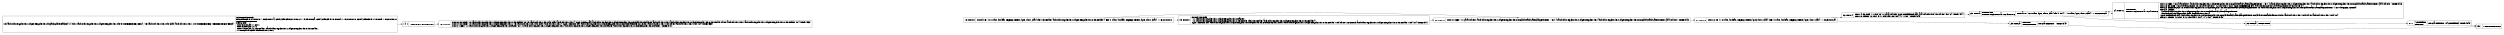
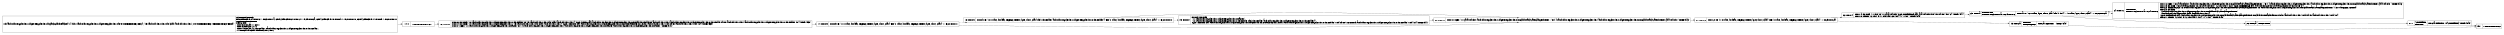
  digraph {
    rankdir=LR
    node [shape=record]
-   n1 [label="{14\:\ ?|MTH_ARGUMENT_BLOCK\l}"]
+   n1 [label="{14\:\ ?|MTH_ENTER_BLOCK\l}"]
    n2 [label="{16\:\ 0x0000|0x0000: INVOKE  (r0 I:androidx.recyclerview.widget.RecyclerView$ViewHolder) = (r5 I:android.view.View A[D('child' android.view.View)]) type: STATIC call: androidx.recyclerview.widget.RecyclerView.getChildViewHolderInt(android.view.View):androidx.recyclerview.widget.RecyclerView$ViewHolder A[MD:(android.view.View):androidx.recyclerview.widget.RecyclerView$ViewHolder (m)] (LINE:7538)\l0x0004: INVOKE  (r4 I:androidx.recyclerview.widget.RecyclerView), (r5 I:android.view.View A[D('child' android.view.View)]) type: VIRTUAL call: androidx.recyclerview.widget.RecyclerView.onChildDetachedFromWindow(android.view.View):void A[MD:(android.view.View):void (m)] (LINE:7539)\l0x0007: IGET  (r1 I:androidx.recyclerview.widget.RecyclerView$Adapter) = (r4 I:androidx.recyclerview.widget.RecyclerView) androidx.recyclerview.widget.RecyclerView.mAdapter androidx.recyclerview.widget.RecyclerView$Adapter  (LINE:7540)\l}"]
+   n3 [label="{17\:\ 0x0009|0x0009: IF  (r1 I:??[int, boolean, OBJECT, ARRAY, byte, short, char]) == (0 ??[int, boolean, OBJECT, ARRAY, byte, short, char])  \-\> B:20:0x0010 \l}"]
    n4 [label="{18\:\ 0x000b|0x000b: IF  (r0 I:??[int, boolean, OBJECT, ARRAY, byte, short, char] A[D('viewHolder' androidx.recyclerview.widget.RecyclerView$ViewHolder)]) == (0 ??[int, boolean, OBJECT, ARRAY, byte, short, char])  \-\> B:20:0x0010 \l}"]
    n5 [label="{20\:\ 0x0010|0x0010: IGET  (r1 I:java.util.List\<androidx.recyclerview.widget.RecyclerView$OnChildAttachStateChangeListener\>) = (r4 I:androidx.recyclerview.widget.RecyclerView) androidx.recyclerview.widget.RecyclerView.mOnChildAttachStateListeners java.util.List  (LINE:7543)\l}"]
    n6 [label="{19\:\ 0x000d|0x000d: INVOKE  \l  (r1 I:androidx.recyclerview.widget.RecyclerView$Adapter)\l  (r0 I:androidx.recyclerview.widget.RecyclerView$ViewHolder A[D('viewHolder' androidx.recyclerview.widget.RecyclerView$ViewHolder)])\l type: VIRTUAL call: androidx.recyclerview.widget.RecyclerView.Adapter.onViewDetachedFromWindow(androidx.recyclerview.widget.RecyclerView$ViewHolder):void A[MD:(VH extends androidx.recyclerview.widget.RecyclerView$ViewHolder):void (m)] (LINE:7541)\l}"]
    n7 [label="{21\:\ 0x0012|0x0012: IF  (r1 I:??[int, boolean, OBJECT, ARRAY, byte, short, char]) == (0 ??[int, boolean, OBJECT, ARRAY, byte, short, char])  \-\> B:25:0x002a \l}"]
    n8 [label="{22\:\ 0x0014|0x0014: INVOKE  (r1 I:int) = (r1 I:java.util.List) type: INTERFACE call: java.util.List.size():int A[MD:():int (c)] (LINE:7544)\l0x0018: ARITH  (r2 I:int) = (r1 I:int A[D('cnt' int)]) + (\-1 int)  (LINE:7545)\l}"]
-   n9 [label="{25\:\ 0x002a|RETURN\lORIG_RETURN\l|0x002a: RETURN    (LINE:7549)\l}"]
+   n9 [label="{25\:\ 0x002a|RETURN\lORIG_OBJECT\l|0x002a: RETURN    (LINE:7549)\l}"]
    n10 [label="{23\:\ 0x001a|LOOP_MTH\lLOOP:0: B:23:0x001a\-\>B:24:0x001c\l|0x001a: IF  (r2 I:??[int, byte, short, char] A[D('i' int)]) \< (0 ??[int, byte, short, char])  \-\> B:26:0x002a \l}"]
    n11 [label="{15\:\ ?|MTH_EXIT_BLOCK\l}"]
-   n12 [label="{24\:\ 0x001c|LOOP_END\lLOOP:0: B:23:0x001a\-\>B:24:0x001c\l|0x001c: IGET  (r3 I:java.util.List\<androidx.recyclerview.widget.RecyclerView$OnChildAttachStateChangeListener\>) = (r4 I:androidx.recyclerview.widget.RecyclerView) androidx.recyclerview.widget.RecyclerView.mOnChildAttachStateListeners java.util.List  (LINE:7546)\l0x001e: INVOKE  (r3 I:java.lang.Object) = (r3 I:java.util.List), (r2 I:int A[D('i' int)]) type: INTERFACE call: java.util.List.get(int):java.lang.Object A[MD:(int):E (c)]\l0x0022: CHECK_CAST (r3 I:androidx.recyclerview.widget.RecyclerView$OnChildAttachStateChangeListener) = (androidx.recyclerview.widget.RecyclerView$OnChildAttachStateChangeListener) (r3 I:??[OBJECT, ARRAY]) \l0x0024: STATIC  \l  (r3 I:androidx.recyclerview.widget.RecyclerView$OnChildAttachStateChangeListener)\l  (r5 I:android.view.View A[D('child' android.view.View)])\l type: INTERFACE call: androidx.recyclerview.widget.RecyclerView.OnChildAttachStateChangeListener.onChildViewDetachedFromWindow(android.view.View):void A[MD:(android.view.View):void (m)]\l0x0027: ARITH  (r2 I:int) = (r2 I:int A[D('i' int)]) + (\-1 int)  (LINE:7545)\l}"]
+   n12 [label="{24\:\ 0x001c|LOOP_END\lLOOP:0: B:23:0x001a\-\>B:24:0x001c\l|0x001c: IGET  (r3 I:java.util.List\<androidx.recyclerview.widget.RecyclerView$OnChildAttachStateChangeListener\>) = (r4 I:androidx.recyclerview.widget.RecyclerView) androidx.recyclerview.widget.RecyclerView.mOnChildAttachStateListeners java.util.List  (LINE:7546)\l0x001e: INVOKE  (r3 I:java.lang.Object) = (r3 I:java.util.List), (r2 I:int A[D('i' int)]) type: INTERFACE call: java.util.List.get(int):java.lang.Object A[MD:(int):E (c)]\l0x0022: CHECK_CAST (r3 I:androidx.recyclerview.widget.RecyclerView$OnChildAttachStateChangeListener) = (androidx.recyclerview.widget.RecyclerView$OnChildAttachStateChangeListener) (r3 I:??[OBJECT, ARRAY]) \l0x0024: INVOKE  \l  (r3 I:androidx.recyclerview.widget.RecyclerView$OnChildAttachStateChangeListener)\l  (r5 I:android.view.View A[D('child' android.view.View)])\l type: INTERFACE call: androidx.recyclerview.widget.RecyclerView.OnChildAttachStateChangeListener.onChildViewDetachedFromWindow(android.view.View):void A[MD:(android.view.View):void (m)]\l0x0027: ARITH  (r2 I:int) = (r2 I:int A[D('i' int)]) + (\-1 int)  (LINE:7545)\l}"]
    n13 [label="{26\:\ 0x002a|ARGUMENT\l}"]
    n14 [label="{27\:\ ?|SYNTHETIC\lRETURN\l|0x002a: RETURN   A[SYNTHETIC] (LINE:7549)\l}"]
    n15 [label="{void androidx.recyclerview.widget.RecyclerView.dispatchChildDetached((r4 'this' I:androidx.recyclerview.widget.RecyclerView A[IMMUTABLE_TYPE, THIS]), (r5 I:android.view.View A[D('child' android.view.View), IMMUTABLE_TYPE, METHOD_ARGUMENT]))  | USE_LINES_HINTS\lBACK_EDGE: B:24:0x001c \-\> B:23:0x001a, CROSS_EDGE: B:21:0x0012 \-\> B:25:0x002a, CROSS_EDGE: B:18:0x000b \-\> B:20:0x0010, CROSS_EDGE: B:17:0x0009 \-\> B:20:0x0010\lINLINE_NOT_NEEDED\lDebug Info:\l  0x0018\-0x002a: r1 'cnt' I\l  0x001a\-0x002a: r2 'i' I\l  0x0004\-0x002a: r0 'viewHolder' Landroidx\/recyclerview\/widget\/RecyclerView$ViewHolder;\l  \-1 \-0x002a: r5 'child' Landroid\/view\/View;\l}"]
    n1 -> n2
+   n2 -> n3
+   n3 -> n4 [style=dashed]
+   n3 -> n5
    n4 -> n5
    n4 -> n6 [style=dashed]
    n5 -> n7
    n6 -> n5
    n7 -> n8 [style=solid]
    n7 -> n9
    n8 -> n10
    n9 -> n11
    n10 -> n12 [style=dashed]
    n10 -> n13
    n12 -> n10
    n13 -> n14
    n14 -> n11
    n15 -> n1
  }
